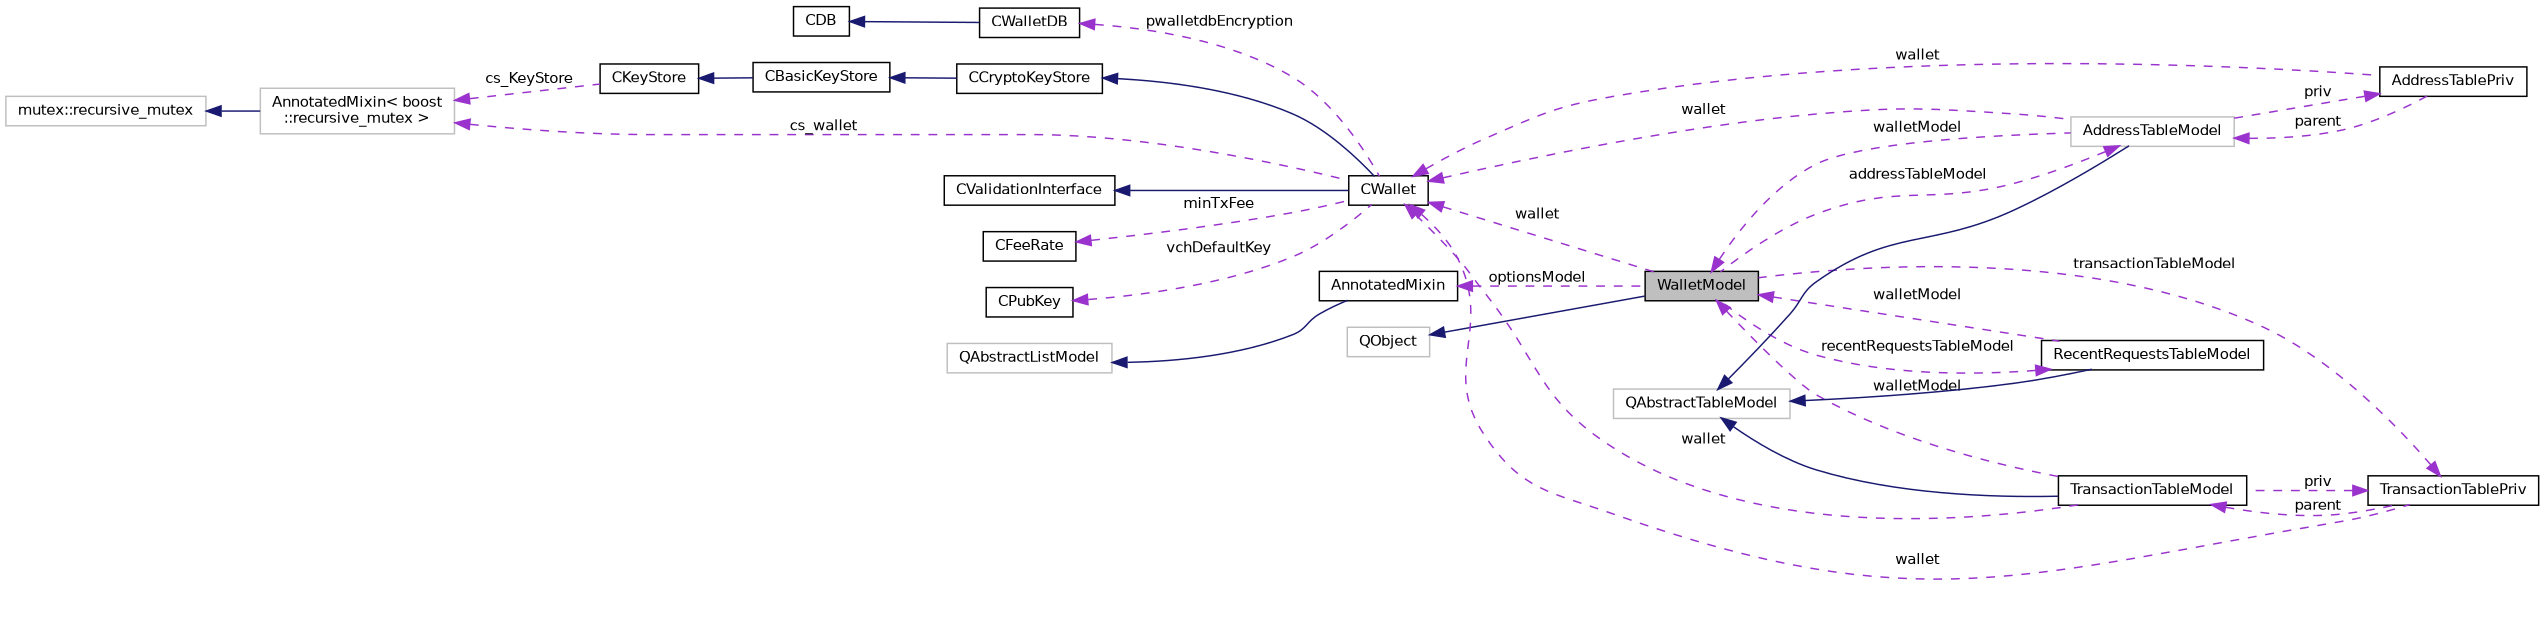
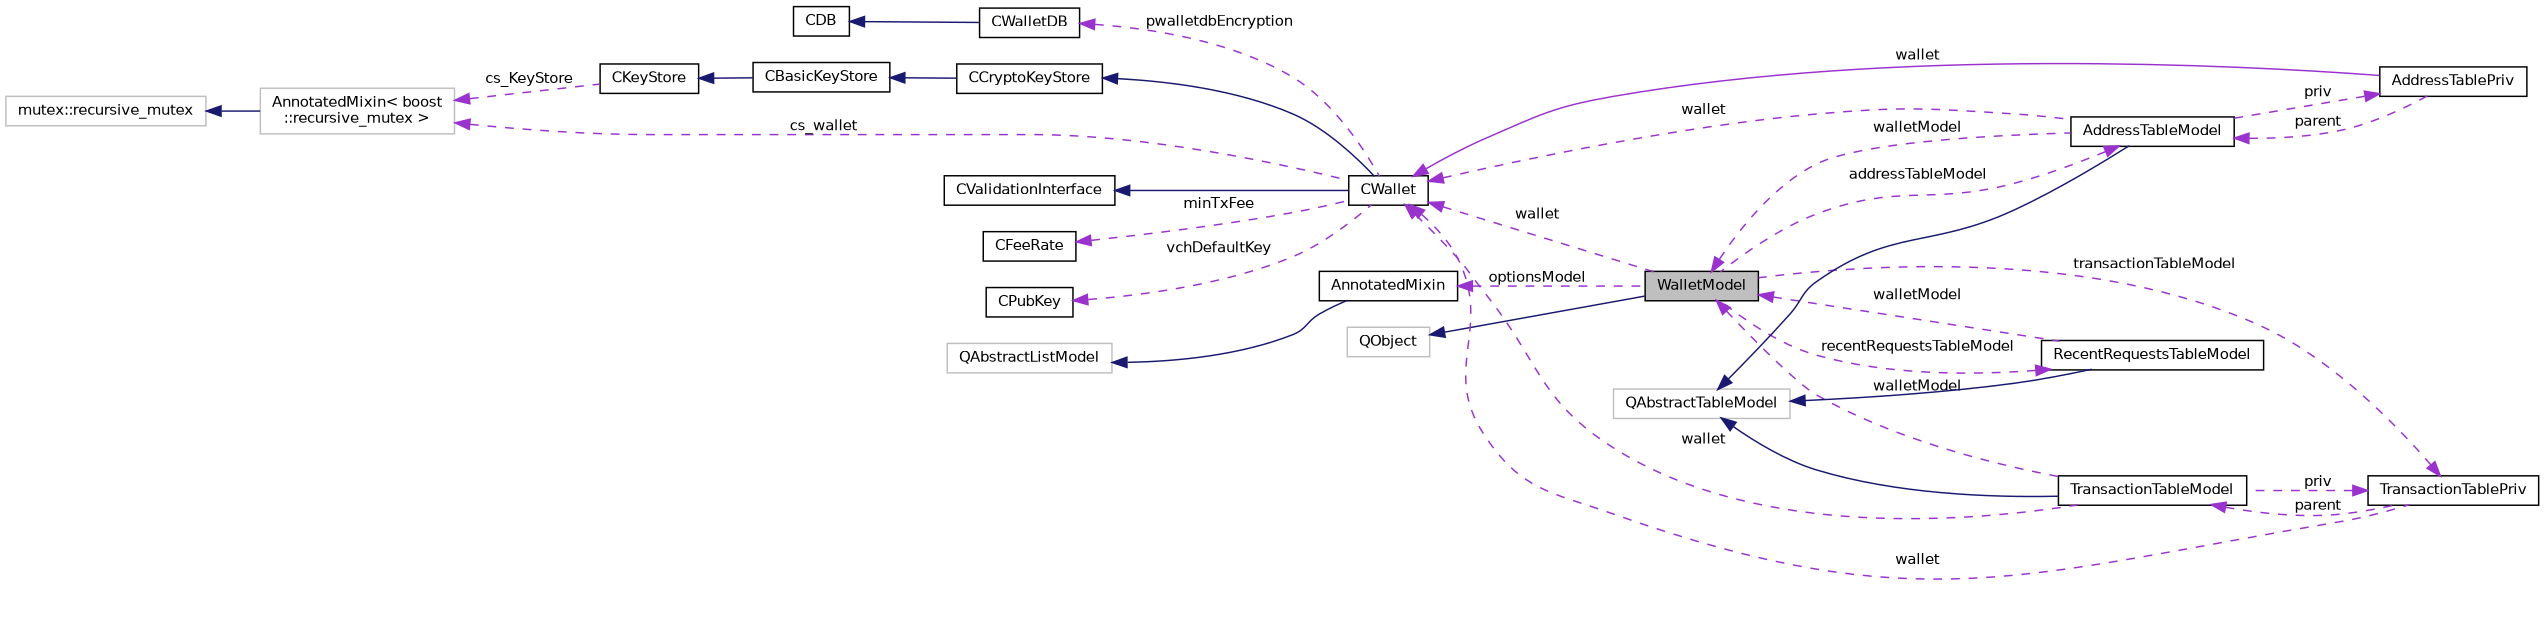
  digraph {
    rankdir=LR
    node [color=black fillcolor=white fontname=Helvetica fontsize=10 shape=record style=filled]
    edge [color=darkorchid3 dir=back fontname=Helvetica fontsize=10 labelfontname=Helvetica labelfontsize=10 style=dashed]
    n1 [fillcolor=grey75 fontcolor=black height=0.2 label=WalletModel width=0.4]
    n2 [height=0.2 label=TransactionTableModel width=0.4]
-   n3 [color=grey75 height=0.2 label=AddressTableModel width=0.4]
+   n3 [height=0.2 label=AddressTableModel width=0.4]
    n4 [height=0.2 label=RecentRequestsTableModel width=0.4]
    n5 [height=0.2 label=TransactionTablePriv width=0.4]
    n6 [height=0.2 label=AddressTablePriv width=0.4]
    n7 [color=grey75 height=0.2 label=QObject width=0.4]
    n8 [color=grey75 height=0.2 label=QAbstractTableModel width=0.4]
    n9 [height=0.2 label=CWallet width=0.4]
    n10 [height=0.2 label=CCryptoKeyStore width=0.4]
    n11 [height=0.2 label=CBasicKeyStore width=0.4]
    n12 [height=0.2 label=CKeyStore width=0.4]
    n13 [color=grey75 height=0.2 label="AnnotatedMixin\< boost\l::recursive_mutex \>" width=0.4]
    n14 [color=grey75 height=0.2 label="mutex::recursive_mutex" width=0.4]
    n15 [height=0.2 label=CValidationInterface width=0.4]
    n16 [height=0.2 label=CFeeRate width=0.4]
    n17 [height=0.2 label=CPubKey width=0.4]
    n18 [height=0.2 label=CWalletDB width=0.4]
    n19 [height=0.2 label=CDB width=0.4]
    n20 [height=0.2 label=AnnotatedMixin width=0.4]
    n21 [color=grey75 height=0.2 label=QAbstractListModel width=0.4]
    n1 -> n2 [label=" walletModel"]
    n1 -> n3 [label=" walletModel"]
    n1 -> n4 [label=" walletModel"]
    n2 -> n5 [label=" parent"]
    n3 -> n1 [label=" addressTableModel"]
    n3 -> n6 [label=" parent"]
    n4 -> n1 [label=" recentRequestsTableModel"]
    n5 -> n1 [label=" transactionTableModel"]
    n5 -> n2 [label=" priv"]
    n6 -> n3 [label=" priv"]
    n7 -> n1 [color=midnightblue style=solid]
    n8 -> n2 [color=midnightblue style=solid]
    n8 -> n3 [color=midnightblue style=solid]
    n8 -> n4 [color=midnightblue style=solid]
    n9 -> n1 [label=" wallet"]
    n9 -> n2 [label=" wallet"]
    n9 -> n3 [label=" wallet"]
    n9 -> n5 [label=" wallet"]
-   n9 -> n6 [label=" wallet"]
+   n9 -> n6 [label=" wallet" style=solid]
    n10 -> n9 [color=midnightblue style=solid]
    n11 -> n10 [color=midnightblue style=solid]
    n12 -> n11 [color=midnightblue style=solid]
    n13 -> n9 [label=" cs_wallet"]
    n13 -> n12 [label=" cs_KeyStore"]
    n14 -> n13 [color=midnightblue style=solid]
    n15 -> n9 [color=midnightblue style=solid]
    n16 -> n9 [label=" minTxFee"]
    n17 -> n9 [label=" vchDefaultKey"]
    n18 -> n9 [label=" pwalletdbEncryption"]
    n19 -> n18 [color=midnightblue style=solid]
    n20 -> n1 [label=" optionsModel"]
    n21 -> n20 [color=midnightblue style=solid]
  }
